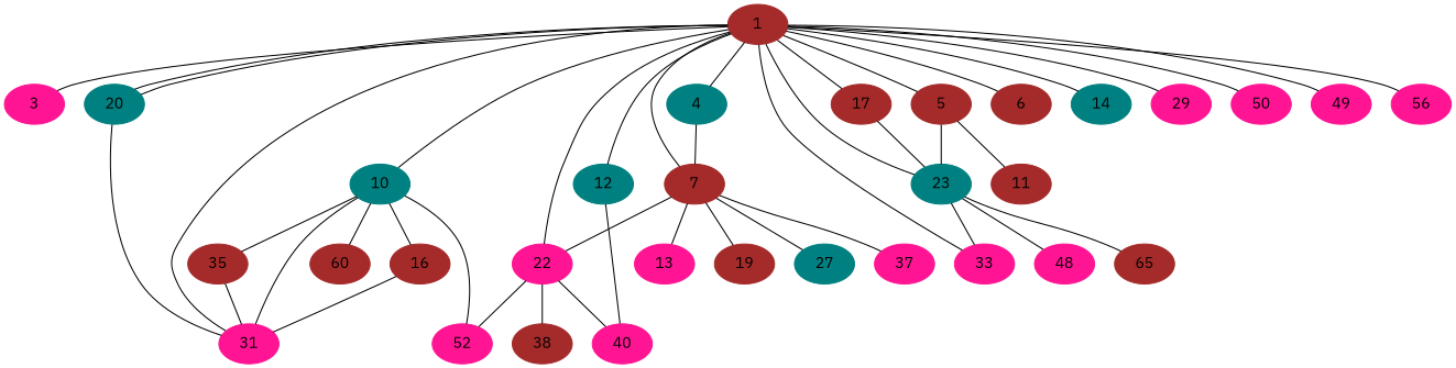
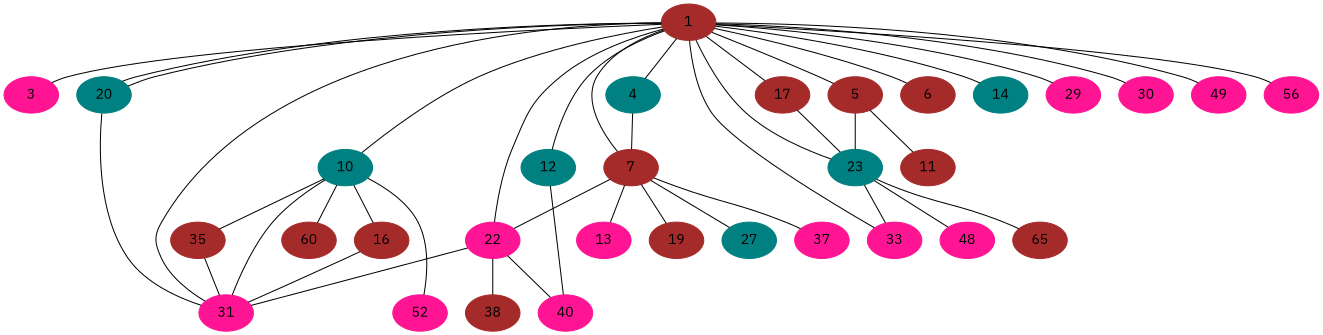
  graph {
    fontname="IBM Plex Sans"
    node [color=deeppink fontname="IBM Plex Sans" style=filled]
    edge [fontname="IBM Plex Sans"]
    1 [color=brown super="+2"]
    3
    4 [color=teal]
    5 [color=brown super="+9+61"]
    6 [color=brown]
    7 [color=brown super="+18+58+8"]
    10 [color=teal]
    12 [color=teal super="+15"]
    14 [color=teal]
    17 [color=brown]
    20 [color=teal super="+31"]
    22 [super="+24+25+42"]
    23 [color=teal super="+28+47"]
    29
-   30 [label=50]
+   30
    33 [super="+59"]
    n17 [label=31 super="+63+57+43"]
    49
    56 [super="+66"]
    11 [color=brown]
    13
    19 [color=brown super="+39"]
    27 [color=teal]
    37 [super="+54"]
    16 [color=brown super="+41"]
    35 [color=brown]
    52
    60 [color=brown]
    40 [super="+46"]
    38 [color=brown]
    48
    65 [color=brown]
    1 -- 3
    1 -- 4
    1 -- 5 [weight=2]
    1 -- 6
    1 -- 7 [weight=2]
    1 -- 10
    1 -- 12
    1 -- 14
    1 -- 17
    1 -- 20
    1 -- 20
    1 -- 22
    1 -- 23
    1 -- 29
    1 -- 30
    1 -- 33
    1 -- n17
    1 -- 49
    1 -- 56
    4 -- 7
    5 -- 23
    5 -- 11
    7 -- 22
    7 -- 13
    7 -- 19
    7 -- 27
    7 -- 37
    10 -- n17
    10 -- 16
    10 -- 35
    10 -- 52
    10 -- 60
    12 -- 40
    17 -- 23
    20 -- n17
-   22 -- 52
+   22 -- n17
    22 -- 40
    22 -- 38
    23 -- 33
    23 -- 48
    23 -- 65
    16 -- n17
    35 -- n17
  }
